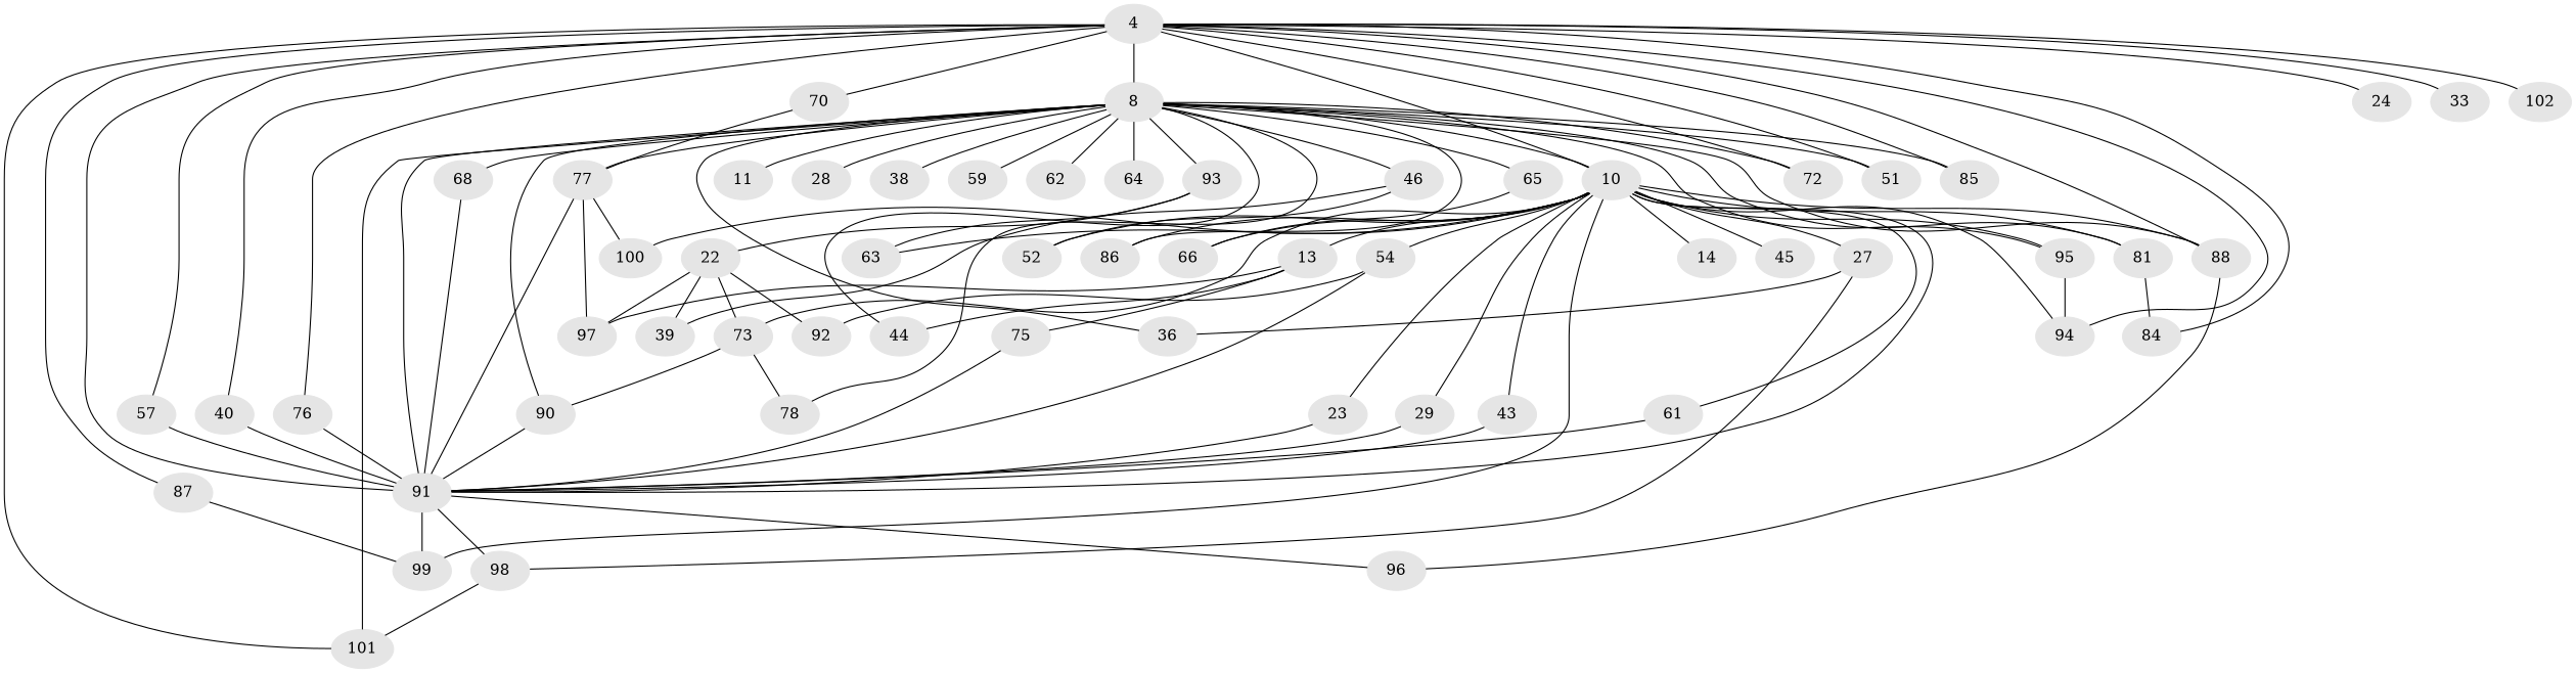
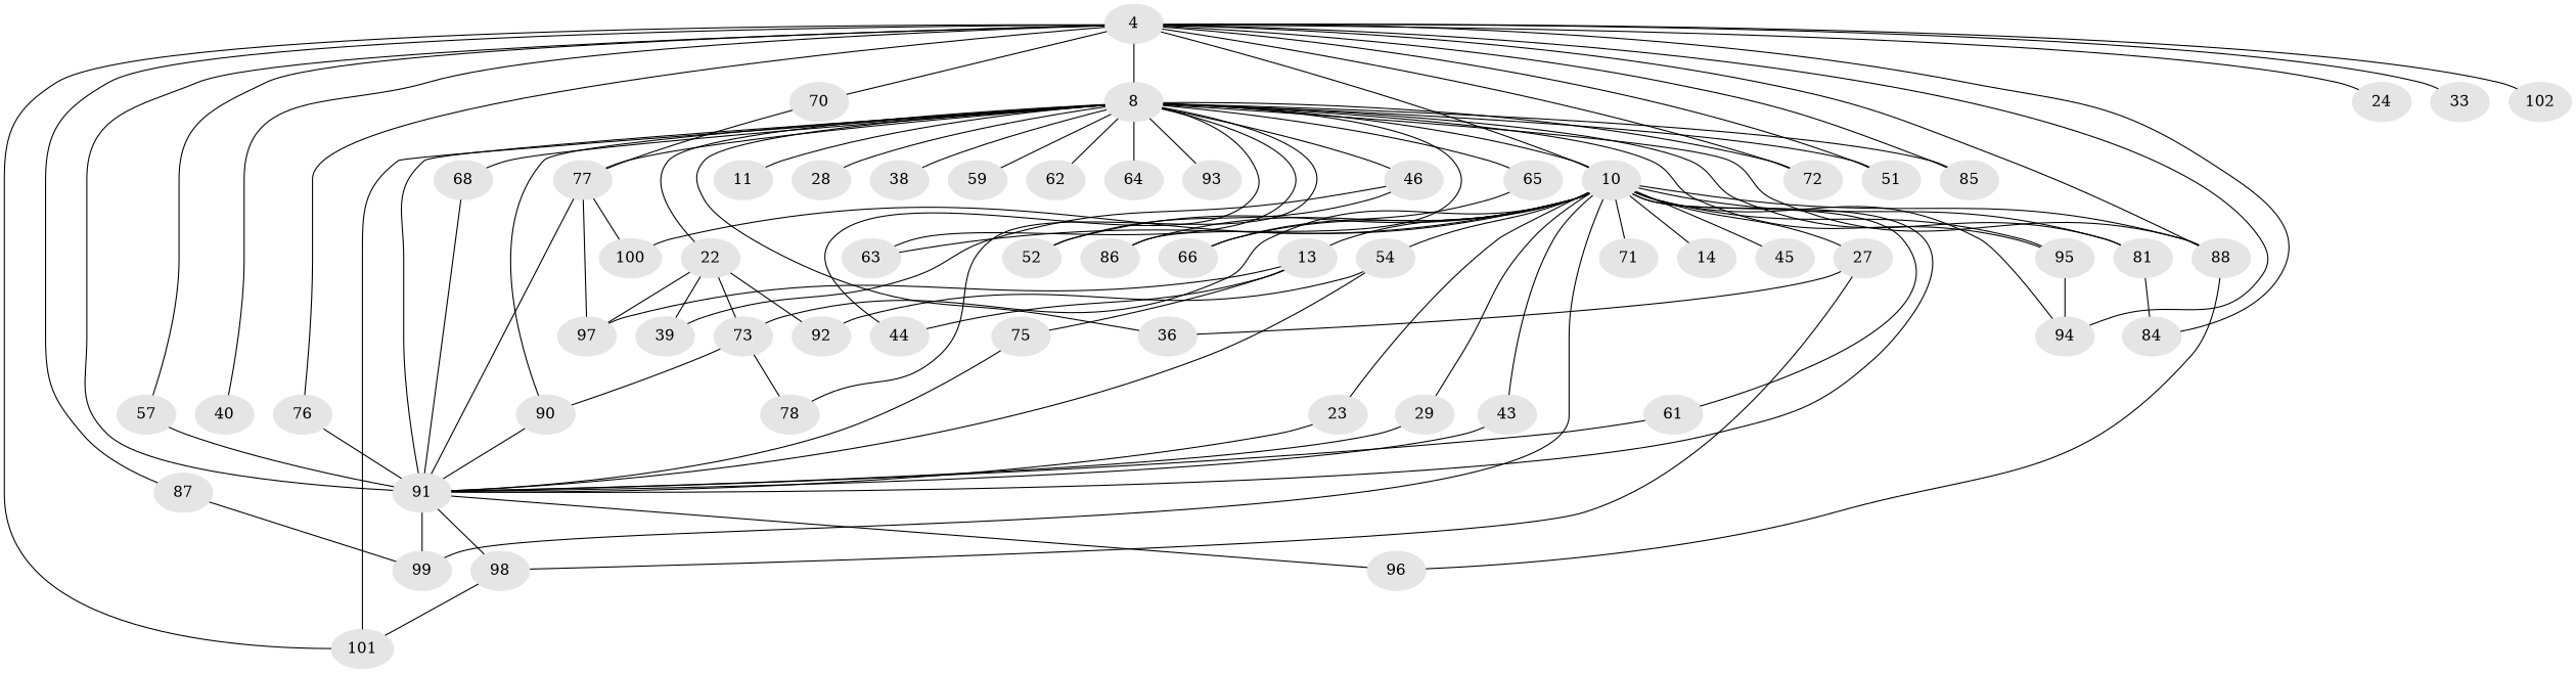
  graph {
    node [color=gray90 style=filled]
    4 [super="+2"]
    8 [super="+3+6"]
    10 [super="+9"]
    24
    33
    n6 [label=72]
    51
    57
    n9 [label=40]
    70
    76
    84
    85
    87
    88 [super="+58+79"]
    91 [super="+82+25+80+53"]
    94
    101 [super="+20+16+19+74"]
    102
    11
    22
    28
    36
    38
    44
    46 [super="+18"]
    59
    62 [super="+47"]
    63
    64 [super="+26"]
    65
    68 [super="+48"]
    77 [super="+21+39"]
    78
    81 [super="+72+12"]
    86 [super="+32+83+49"]
    90 [super="+55"]
    93
    95 [super="+31"]
+   71
    13
    14
    23
    27
    29
    43
    45
    52
    54 [super="+37"]
    61
    66
    73 [super="+40"]
    99 [super="+41"]
    100
    96
    98 [super="+30"]
    97 [super="+50"]
    n58 [label=39]
    92
    75
    4 -- 8 [weight=8]
    4 -- 10 [weight=4]
    4 -- 24 [weight=2]
    4 -- 33 [weight=2]
    4 -- n6
    4 -- 51
    4 -- 57
    4 -- n9
    4 -- 70
    4 -- 76
    4 -- 84
    4 -- 85
    4 -- 87
    4 -- 88 [weight=2]
    4 -- 91 [weight=5]
    4 -- 94
    4 -- 101 [weight=3]
    4 -- 102
    8 -- 10 [weight=8]
    8 -- n6
    8 -- 51
    8 -- 85
    8 -- 88 [weight=3]
    8 -- 91 [weight=12]
    8 -- 101 [weight=3]
    8 -- 11
-   93 -- 22 [weight=2]
+   8 -- 22 [weight=2]
    8 -- 28 [weight=2]
    8 -- 36
    8 -- 38 [weight=2]
    8 -- 44
    8 -- 46 [weight=3]
    8 -- 59 [weight=2]
    8 -- 62 [weight=3]
-   93 -- 63
+   8 -- 63
    8 -- 64 [weight=3]
    8 -- 65 [weight=2]
    8 -- 68 [weight=2]
    8 -- 77 [weight=4]
    8 -- 78
    8 -- 81 [weight=2]
    8 -- 86 [weight=3]
    8 -- 90 [weight=2]
    8 -- 93 [weight=2]
    8 -- 95 [weight=2]
    10 -- 88
    10 -- 91 [weight=4]
    10 -- 94
    10 -- 63
    10 -- 81 [weight=2]
    10 -- 86 [weight=2]
    10 -- 95
+   10 -- 71
    10 -- 13 [weight=2]
    10 -- 14 [weight=2]
    10 -- 23
    10 -- 27 [weight=2]
    10 -- 29
    10 -- 43
    10 -- 45 [weight=2]
    10 -- 52
    10 -- 54 [weight=3]
    10 -- 61
    10 -- 66
    10 -- 73
    10 -- 99 [weight=2]
    10 -- 100
    57 -- 91
-   n9 -- 91
    70 -- 77
    76 -- 91
    87 -- 99
    88 -- 96
    91 -- 99
    91 -- 96
    91 -- 98
    22 -- 73
    22 -- 97
    22 -- n58
    22 -- 92
    46 -- 52
    46 -- n58
    65 -- 66
    68 -- 91
    77 -- 91
    77 -- 100
    77 -- 97
    81 -- 84
    90 -- 91
    95 -- 94
    13 -- 44
    13 -- 97
    13 -- 75
    23 -- 91
    27 -- 36
    27 -- 98
    29 -- 91
    43 -- 91
    54 -- 91
    54 -- 92
    61 -- 91
    73 -- 78
    73 -- 90
    98 -- 101
    75 -- 91
  }
